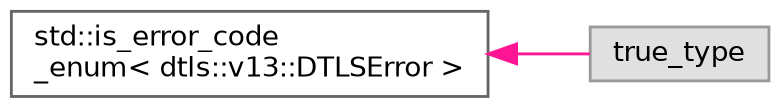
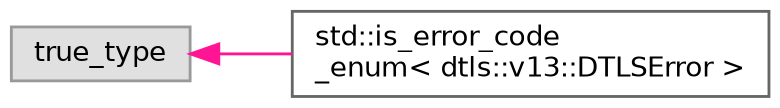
  digraph {
    rankdir=LR
    node [fontname=Helvetica fontsize=10 shape=box style=filled]
    n1 [color=grey60 fillcolor="#E0E0E0" height=0.2 label=true_type width=0.4]
    n2 [color=grey40 fillcolor=white height=0.2 label="std::is_error_code\l_enum\< dtls::v13::DTLSError \>" width=0.4]
-   n2 -> n1 [color=deeppink dir=back fontname=Helvetica fontsize=10 labelfontname=Helvetica labelfontsize=10 style=solid]
+   n1 -> n2 [color=deeppink dir=back fontname=Helvetica fontsize=10 labelfontname=Helvetica labelfontsize=10 style=solid]
  }
